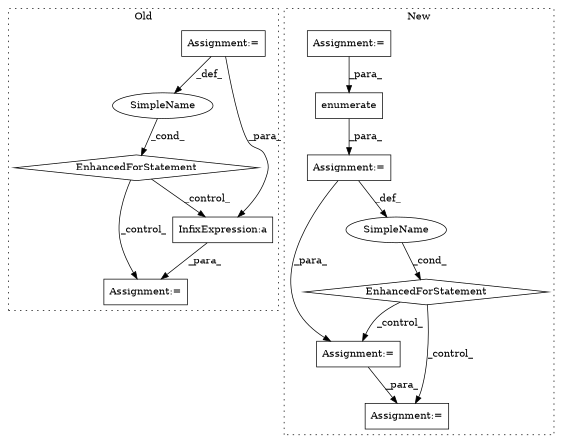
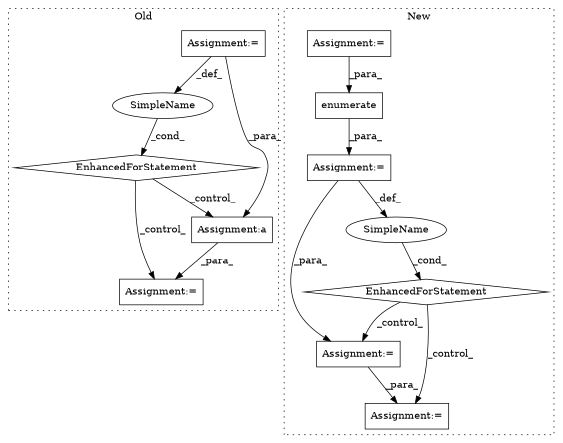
  digraph {
    node [a=7 l=1 s="3961,4030" shape=box]
    n1 [a=70 l="53,2" label=EnhancedForStatement shape=diamond]
    n2 [l="53,2" label="Assignment:="]
    n3 [label="Assignment:=" s=4317]
    n4 [a=42 label=SimpleName s=4018 shape=ellipse]
-   n5 [a=27 l=3 label="InfixExpression:a" s=4404]
+   n5 [a=27 l=3 label="Assignment:a" s=4404]
    n6 [a=32 l="10,1" label=enumerate s="3394,3413"]
    n7 [l="69,2" label="Assignment:=" s="3317,3414"]
    n8 [a=70 l="69,2" label=EnhancedForStatement s="3317,3414" shape=diamond]
    n9 [l=2 label="Assignment:=" s=3442]
    n10 [a=42 label=SimpleName s=3390 shape=ellipse]
    n11 [l=2 label="Assignment:=" s=3514]
    n12 [label="Assignment:=" s=3163]
    subgraph cluster_1 {
      label=Old
      style=dotted
      n1
      n2
      n3
      n4
      n5
    }
    subgraph cluster_2 {
      label=New
      style=dotted
      n6
      n7
      n8
      n9
      n10
      n11
      n12
    }
    n1 -> n3 [label=_control_]
    n1 -> n5 [label=_control_]
    n2 -> n4 [label=_def_]
    n2 -> n5 [label=_para_]
    n4 -> n1 [label=_cond_]
    n5 -> n3 [label=_para_]
    n6 -> n7 [label=_para_]
    n7 -> n9 [label=_para_]
    n7 -> n10 [label=_def_]
    n8 -> n9 [label=_control_]
    n8 -> n11 [label=_control_]
    n9 -> n11 [label=_para_]
    n10 -> n8 [label=_cond_]
    n12 -> n6 [label=_para_]
  }
